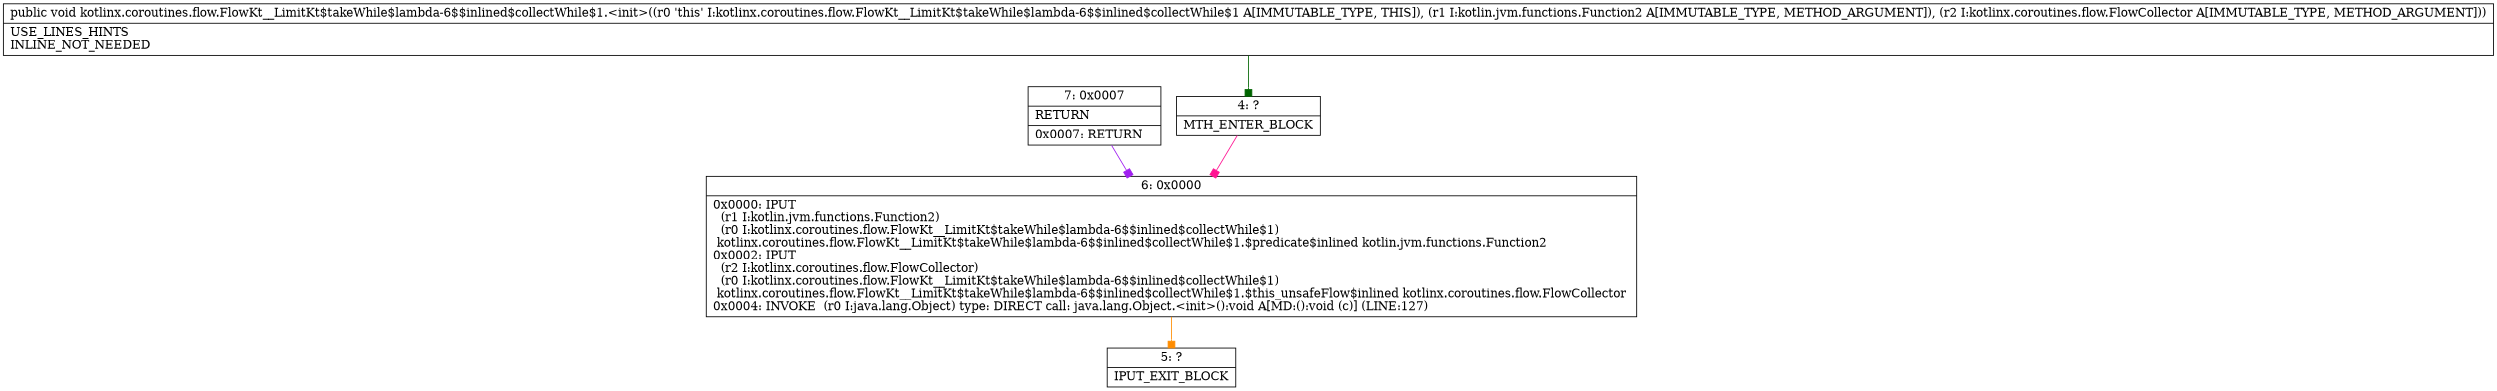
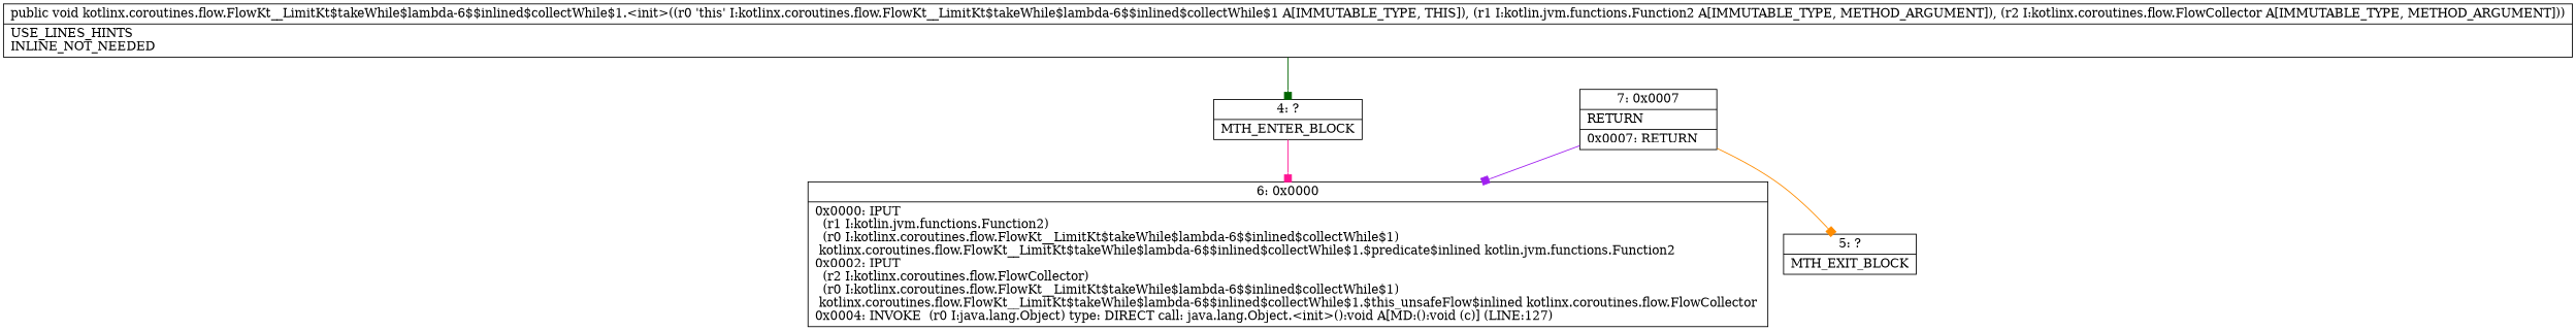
  digraph {
    node [shape=record]
    edge [arrowhead=box]
    n1 [label="{4\:\ ?|MTH_ENTER_BLOCK\l}"]
    n2 [label="{6\:\ 0x0000|0x0000: IPUT  \l  (r1 I:kotlin.jvm.functions.Function2)\l  (r0 I:kotlinx.coroutines.flow.FlowKt__LimitKt$takeWhile$lambda\-6$$inlined$collectWhile$1)\l kotlinx.coroutines.flow.FlowKt__LimitKt$takeWhile$lambda\-6$$inlined$collectWhile$1.$predicate$inlined kotlin.jvm.functions.Function2 \l0x0002: IPUT  \l  (r2 I:kotlinx.coroutines.flow.FlowCollector)\l  (r0 I:kotlinx.coroutines.flow.FlowKt__LimitKt$takeWhile$lambda\-6$$inlined$collectWhile$1)\l kotlinx.coroutines.flow.FlowKt__LimitKt$takeWhile$lambda\-6$$inlined$collectWhile$1.$this_unsafeFlow$inlined kotlinx.coroutines.flow.FlowCollector \l0x0004: INVOKE  (r0 I:java.lang.Object) type: DIRECT call: java.lang.Object.\<init\>():void A[MD:():void (c)] (LINE:127)\l}"]
    n3 [label="{7\:\ 0x0007|RETURN\l|0x0007: RETURN   \l}"]
-   n4 [label="{5\:\ ?|IPUT_EXIT_BLOCK\l}"]
+   n4 [label="{5\:\ ?|MTH_EXIT_BLOCK\l}"]
    n5 [label="{public void kotlinx.coroutines.flow.FlowKt__LimitKt$takeWhile$lambda\-6$$inlined$collectWhile$1.\<init\>((r0 'this' I:kotlinx.coroutines.flow.FlowKt__LimitKt$takeWhile$lambda\-6$$inlined$collectWhile$1 A[IMMUTABLE_TYPE, THIS]), (r1 I:kotlin.jvm.functions.Function2 A[IMMUTABLE_TYPE, METHOD_ARGUMENT]), (r2 I:kotlinx.coroutines.flow.FlowCollector A[IMMUTABLE_TYPE, METHOD_ARGUMENT]))  | USE_LINES_HINTS\lINLINE_NOT_NEEDED\l}"]
    n1 -> n2 [color=deeppink]
    n3 -> n2 [color=purple]
-   n2 -> n4 [color=darkorange]
+   n3 -> n4 [color=darkorange]
    n5 -> n1 [color=darkgreen]
  }
